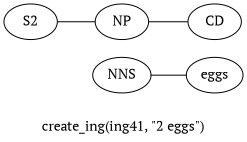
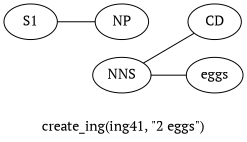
  graph {
    fontname="PT Serif"
    label="create_ing(ing41, \"2 eggs\")"
    rankdir=LR
    node [fontname="PT Serif"]
    edge [fontname="PT Serif"]
-   n1 [label=S2]
+   n1 [label=S1]
    n2 [label=NP]
    n3 [label=CD]
    n4 [label=NNS]
    n5 [label=eggs]
    n1 -- n2
-   n2 -- n3
+   n4 -- n3
    n4 -- n5
  }
